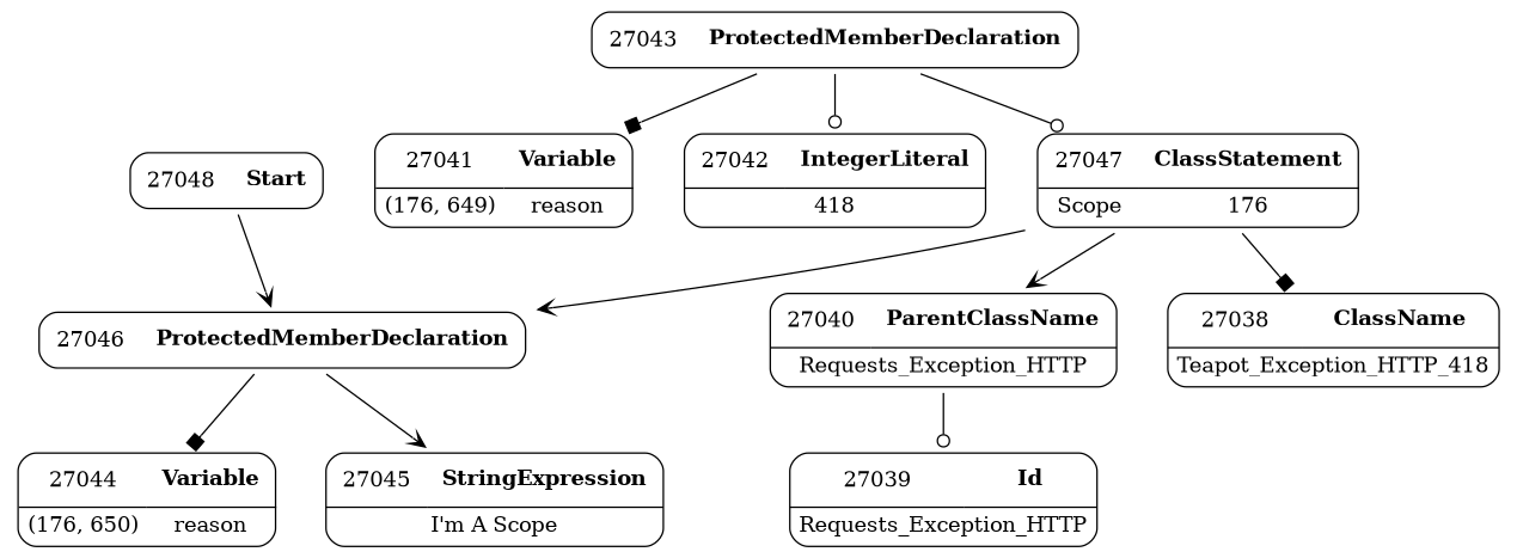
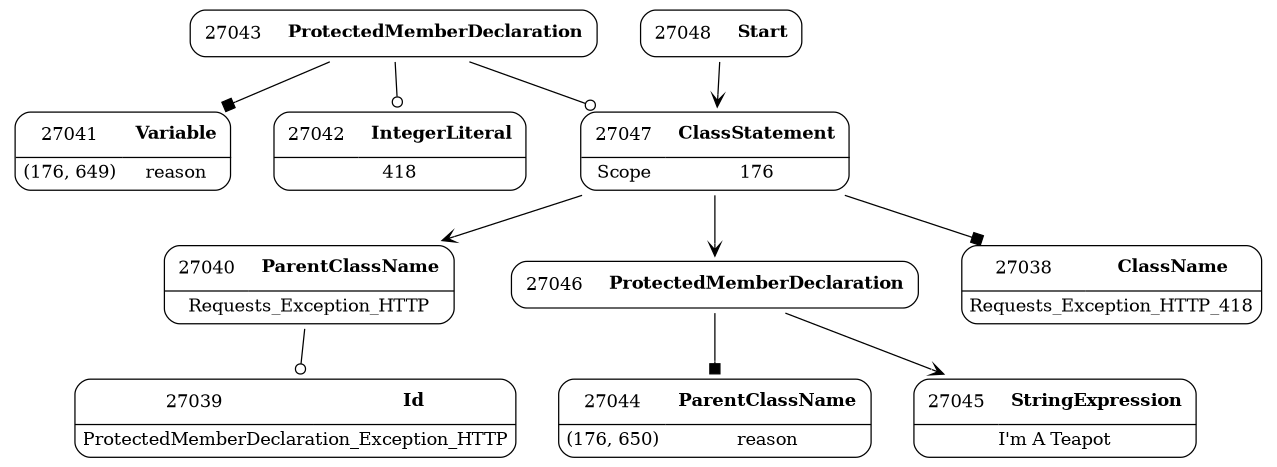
  digraph {
    node [shape=none]
    edge [arrowhead=vee weight=2]
    n1 [label=<<TABLE border='1' cellspacing='0' cellpadding='10' style='rounded' ><TR><TD border='0'>27040</TD><TD border='0'><B>ParentClassName</B></TD></TR><HR/><TR><TD border='0' cellpadding='5' colspan='2'>Requests_Exception_HTTP</TD></TR></TABLE>>]
-   n2 [label=<<TABLE border='1' cellspacing='0' cellpadding='10' style='rounded' ><TR><TD border='0'>27039</TD><TD border='0'><B>Id</B></TD></TR><HR/><TR><TD border='0' cellpadding='5' colspan='2'>Requests_Exception_HTTP</TD></TR></TABLE>>]
+   n2 [label=<<TABLE border='1' cellspacing='0' cellpadding='10' style='rounded' ><TR><TD border='0'>27039</TD><TD border='0'><B>Id</B></TD></TR><HR/><TR><TD border='0' cellpadding='5' colspan='2'>ProtectedMemberDeclaration_Exception_HTTP</TD></TR></TABLE>>]
    n3 [label=<<TABLE border='1' cellspacing='0' cellpadding='10' style='rounded' ><TR><TD border='0'>27041</TD><TD border='0'><B>Variable</B></TD></TR><HR/><TR><TD border='0' cellpadding='5'>(176, 649)</TD><TD border='0' cellpadding='5'>reason</TD></TR></TABLE>>]
    n4 [label=<<TABLE border='1' cellspacing='0' cellpadding='10' style='rounded' ><TR><TD border='0'>27042</TD><TD border='0'><B>IntegerLiteral</B></TD></TR><HR/><TR><TD border='0' cellpadding='5' colspan='2'>418</TD></TR></TABLE>>]
    n5 [label=<<TABLE border='1' cellspacing='0' cellpadding='10' style='rounded' ><TR><TD border='0'>27043</TD><TD border='0'><B>ProtectedMemberDeclaration</B></TD></TR></TABLE>>]
    n6 [label=<<TABLE border='1' cellspacing='0' cellpadding='10' style='rounded' ><TR><TD border='0'>27047</TD><TD border='0'><B>ClassStatement</B></TD></TR><HR/><TR><TD border='0' cellpadding='5'>Scope</TD><TD border='0' cellpadding='5'>176</TD></TR></TABLE>>]
-   n7 [label=<<TABLE border='1' cellspacing='0' cellpadding='10' style='rounded' ><TR><TD border='0'>27044</TD><TD border='0'><B>Variable</B></TD></TR><HR/><TR><TD border='0' cellpadding='5'>(176, 650)</TD><TD border='0' cellpadding='5'>reason</TD></TR></TABLE>>]
-   n8 [label=<<TABLE border='1' cellspacing='0' cellpadding='10' style='rounded' ><TR><TD border='0'>27045</TD><TD border='0'><B>StringExpression</B></TD></TR><HR/><TR><TD border='0' cellpadding='5' colspan='2'>I'm A Scope</TD></TR></TABLE>>]
+   n7 [label=<<TABLE border='1' cellspacing='0' cellpadding='10' style='rounded' ><TR><TD border='0'>27044</TD><TD border='0'><B>ParentClassName</B></TD></TR><HR/><TR><TD border='0' cellpadding='5'>(176, 650)</TD><TD border='0' cellpadding='5'>reason</TD></TR></TABLE>>]
+   n8 [label=<<TABLE border='1' cellspacing='0' cellpadding='10' style='rounded' ><TR><TD border='0'>27045</TD><TD border='0'><B>StringExpression</B></TD></TR><HR/><TR><TD border='0' cellpadding='5' colspan='2'>I'm A Teapot</TD></TR></TABLE>>]
    n9 [label=<<TABLE border='1' cellspacing='0' cellpadding='10' style='rounded' ><TR><TD border='0'>27046</TD><TD border='0'><B>ProtectedMemberDeclaration</B></TD></TR></TABLE>>]
-   n10 [label=<<TABLE border='1' cellspacing='0' cellpadding='10' style='rounded' ><TR><TD border='0'>27038</TD><TD border='0'><B>ClassName</B></TD></TR><HR/><TR><TD border='0' cellpadding='5' colspan='2'>Teapot_Exception_HTTP_418</TD></TR></TABLE>>]
+   n10 [label=<<TABLE border='1' cellspacing='0' cellpadding='10' style='rounded' ><TR><TD border='0'>27038</TD><TD border='0'><B>ClassName</B></TD></TR><HR/><TR><TD border='0' cellpadding='5' colspan='2'>Requests_Exception_HTTP_418</TD></TR></TABLE>>]
    n11 [label=<<TABLE border='1' cellspacing='0' cellpadding='10' style='rounded' ><TR><TD border='0'>27048</TD><TD border='0'><B>Start</B></TD></TR></TABLE>>]
    n1 -> n2 [arrowhead=odot]
    n5 -> n3 [arrowhead=box]
    n5 -> n4 [arrowhead=odot]
    n5 -> n6 [arrowhead=odot]
    n6 -> n1
    n6 -> n9
    n6 -> n10 [arrowhead=box]
    n9 -> n7 [arrowhead=box]
    n9 -> n8
-   n11 -> n9
+   n11 -> n6
  }
